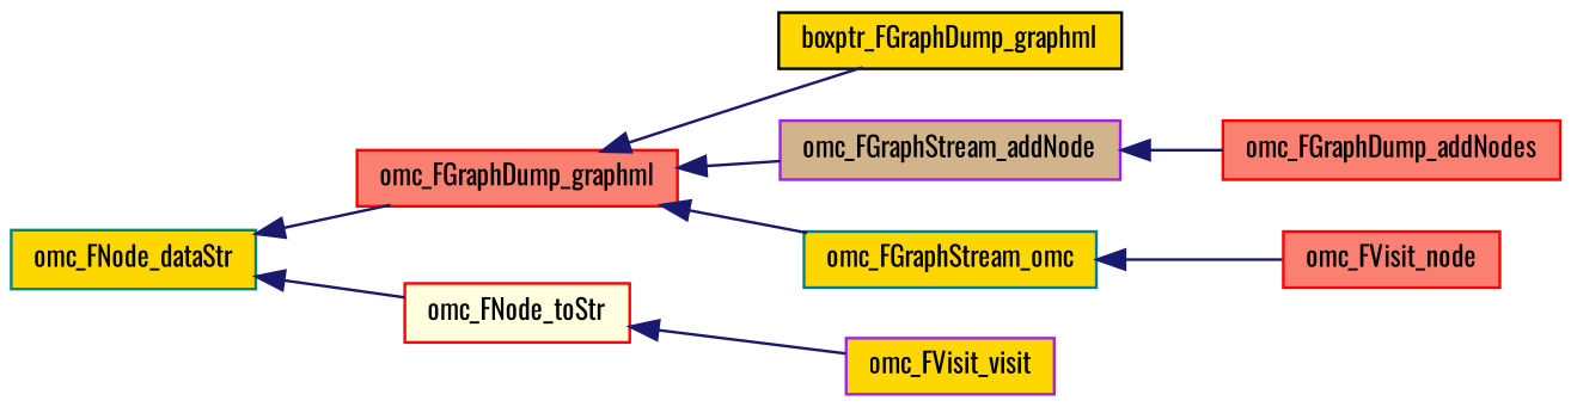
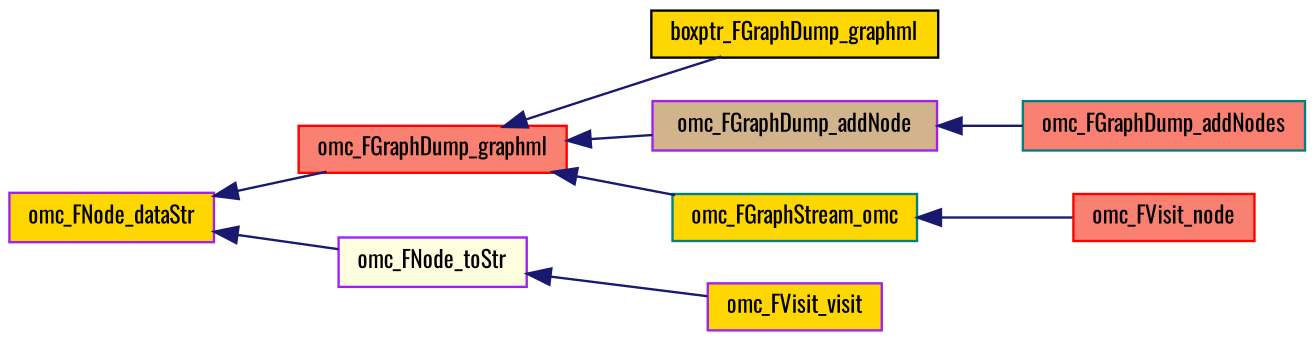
  digraph {
    fontname=Oswald
    rankdir=LR
    node [color=teal fillcolor=gold fontname=Oswald fontsize=10 shape=record style=filled]
    edge [color=midnightblue dir=back fontname=Oswald fontsize=10 labelfontname=Helvetica labelfontsize=10 style=solid]
-   n1 [fontcolor=black height=0.2 label=omc_FNode_dataStr width=0.4]
+   n1 [color=purple fontcolor=black height=0.2 label=omc_FNode_dataStr width=0.4]
    n2 [color=red fillcolor=salmon height=0.2 label=omc_FGraphDump_graphml width=0.4]
-   n3 [color=red fillcolor=lightyellow height=0.2 label=omc_FNode_toStr width=0.4]
+   n3 [color=purple fillcolor=lightyellow height=0.2 label=omc_FNode_toStr width=0.4]
    n4 [color=black height=0.2 label=boxptr_FGraphDump_graphml width=0.4]
-   n5 [color=purple fillcolor=tan height=0.2 label=omc_FGraphStream_addNode width=0.4]
+   n5 [color=purple fillcolor=tan height=0.2 label=omc_FGraphDump_addNode width=0.4]
    n6 [height=0.2 label=omc_FGraphStream_omc width=0.4]
    n7 [color=purple height=0.2 label=omc_FVisit_visit width=0.4]
-   n8 [color=red fillcolor=salmon height=0.2 label=omc_FGraphDump_addNodes width=0.4]
+   n8 [fillcolor=salmon height=0.2 label=omc_FGraphDump_addNodes width=0.4]
    n9 [color=red fillcolor=salmon height=0.2 label=omc_FVisit_node width=0.4]
    n1 -> n2
    n1 -> n3
    n2 -> n4
    n2 -> n5
    n2 -> n6
    n3 -> n7
    n5 -> n8
    n6 -> n9
  }
